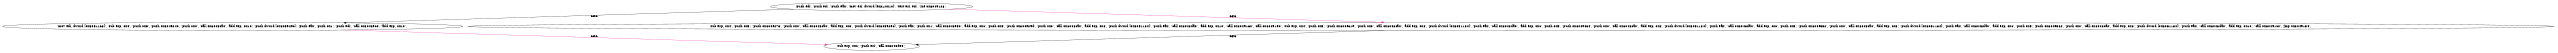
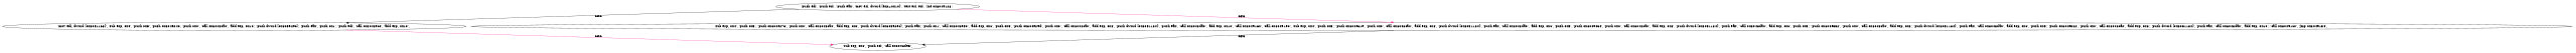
  digraph {
    edge [color=black]
    n1 [label="'push edi', 'push esi', 'push eax', 'mov esi, dword [esp+0x10]', 'test esi, esi', 'jne 0x8049128', "]
    n2 [label="'mov edi, dword [0x8051168]', 'sub esp, 0x4', 'push 0x5', 'push 0x804e24c', 'push 0x0', 'call 0x8048ca0', 'add esp, 0x10', 'push dword [0x80592ec]', 'push eax', 'push 0x1', 'push edi', 'call 0x8048ec0', 'add esp, 0x10', "]
    n3 [label="'sub esp, 0x4', 'push 0x5', 'push 0x804e273', 'push 0x0', 'call 0x8048ca0', 'add esp, 0xc', 'push dword [0x80592ec]', 'push eax', 'push 0x1', 'call 0x8048e50', 'add esp, 0xc', 'push 0x5', 'push 0x804e29d', 'push 0x0', 'call 0x8048ca0', 'add esp, 0x8', 'push dword [0x8051184]', 'push eax', 'call 0x8048da0', 'add esp, 0x10', 'call 0x8049160', 'call 0x8049190', 'sub esp, 0x4', 'push 0x5', 'push 0x804e31e', 'push 0x0', 'call 0x8048ca0', 'add esp, 0x8', 'push dword [0x8051184]', 'push eax', 'call 0x8048da0', 'add esp, 0xc', 'push 0x5', 'push 0x804e434', 'push 0x0', 'call 0x8048ca0', 'add esp, 0x8', 'push dword [0x8051184]', 'push eax', 'call 0x8048da0', 'add esp, 0xc', 'push 0x5', 'push 0x804e552', 'push 0x0', 'call 0x8048ca0', 'add esp, 0x8', 'push dword [0x8051184]', 'push eax', 'call 0x8048da0', 'add esp, 0xc', 'push 0x5', 'push 0x804e582', 'push 0x0', 'call 0x8048ca0', 'add esp, 0x8', 'push dword [0x8051184]', 'push eax', 'call 0x8048da0', 'add esp, 0x10', 'call 0x80491c0', 'jmp 0x8049154', "]
-   n4 [label="'sub esp, 0xc', 'push esi', 'call 0x8048d90', "]
+   n4 [label="'sub esp, 0xc', 'push esi', 'call 0x8048d95',"]
    n1 -> n2 [label=CFG]
    n1 -> n3 [label=CFG color=deeppink]
    n2 -> n4 [label=CFG color=deeppink]
    n3 -> n4 [label=CFG]
  }
